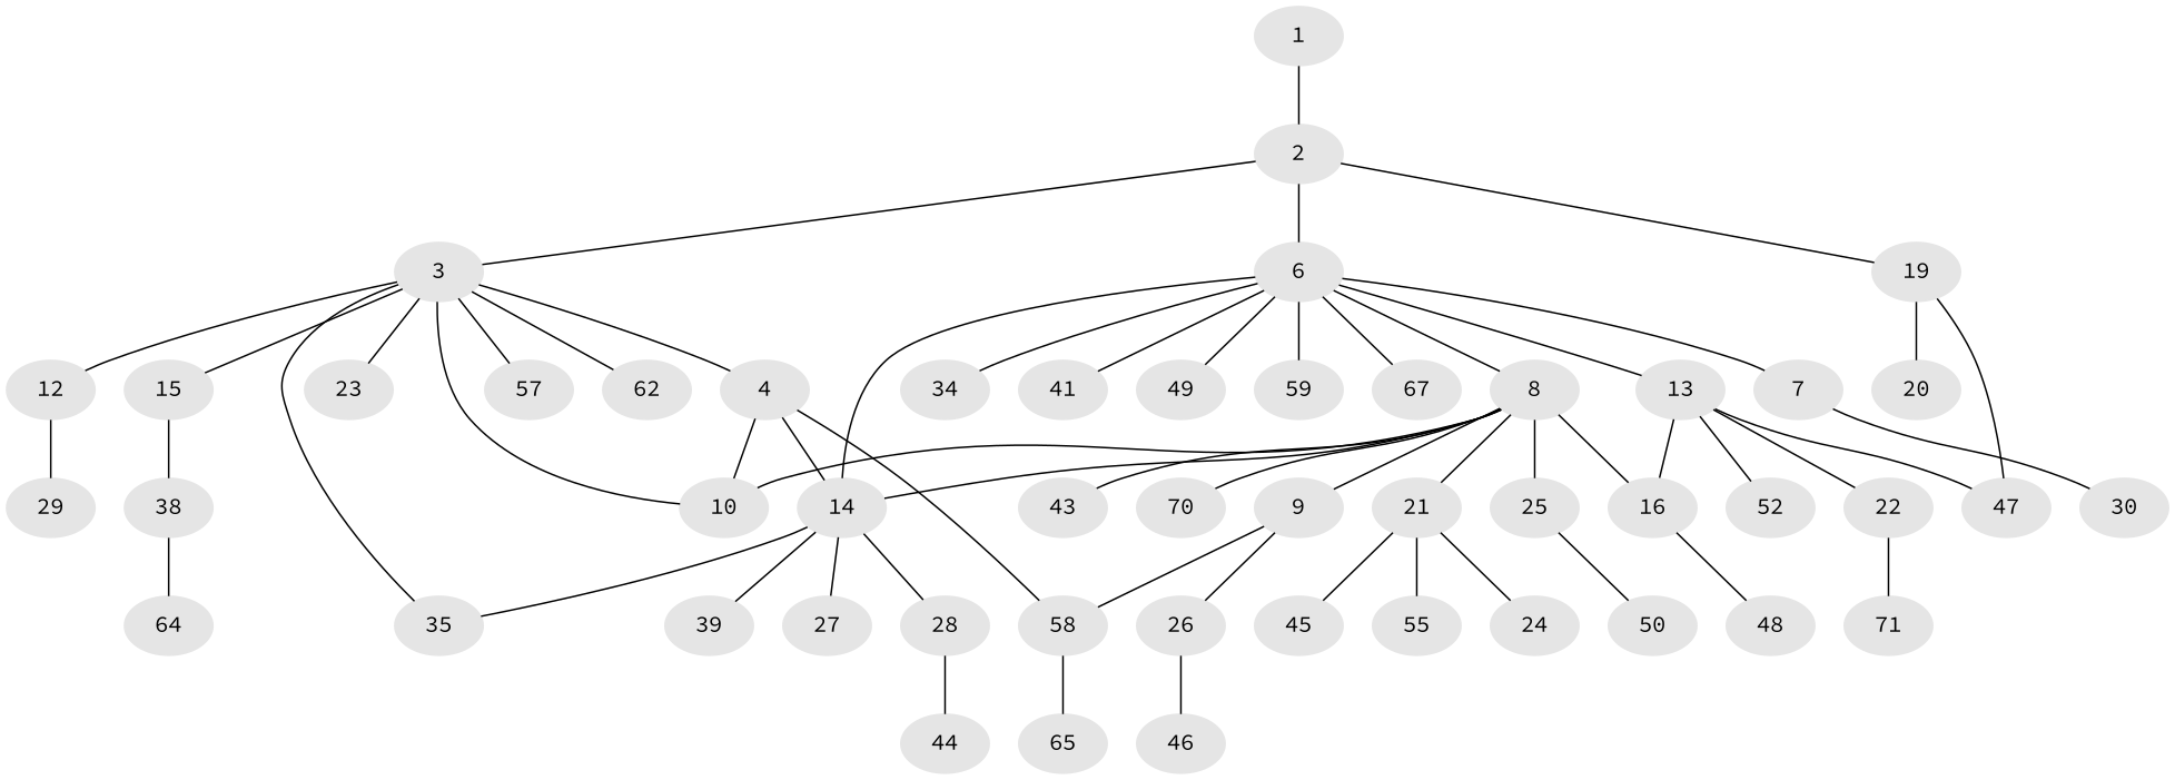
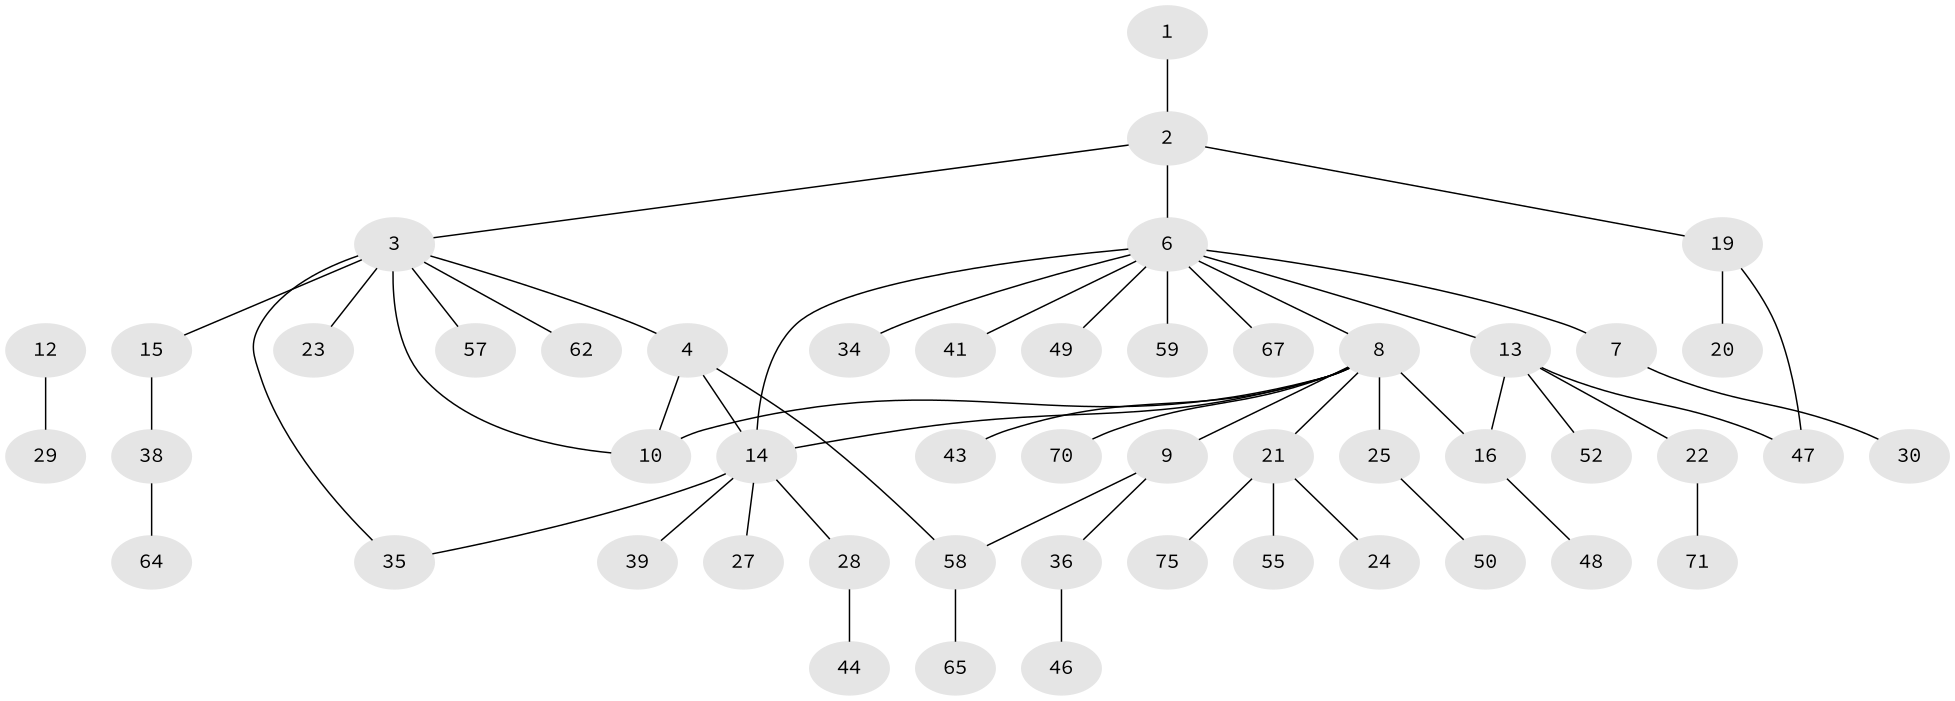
  graph {
    fontname="Source Code Pro"
    node [color=gray90 fontname="Source Code Pro" style=filled]
    edge [fontname="Source Code Pro"]
    1 [super="+5"]
    2 [super="+18"]
    3 [super="+11"]
    6 [super="+42"]
    19
    4 [super="+31"]
    10 [super="+63"]
    12 [super="+17"]
    15
    23
    35
    57
    62
    14 [super="+36"]
    7
    8 [super="+53"]
    13 [super="+32"]
    34
    41
    49
    59
    67 [super="+69"]
    20
    47
    58 [super="+61"]
    29 [super="+37"]
    38 [super="+54"]
    27
    28 [super="+66"]
    39
    65
    30
    9 [super="+60"]
    16 [super="+56"]
    21 [super="+33"]
    25
    43
    70
    22 [super="+40"]
    52
-   26
+   26 [label=36]
    48
    24 [super="+68"]
-   45
+   45 [label=75]
    55
    50
    46 [super="+51"]
    71
    44
    64
    1 -- 2
    2 -- 3
    2 -- 6
    2 -- 19
    3 -- 4
    3 -- 10
-   3 -- 12
    3 -- 15
    3 -- 23
    3 -- 35
    3 -- 57
    3 -- 62
    6 -- 14
    6 -- 7
    6 -- 8
    6 -- 13
    6 -- 34
    6 -- 41
    6 -- 49
    6 -- 59
    6 -- 67
    19 -- 20
    19 -- 47
    4 -- 10
    4 -- 14
    4 -- 58
    12 -- 29
    15 -- 38
    14 -- 35
    14 -- 27
    14 -- 28
    14 -- 39
    7 -- 30
    8 -- 10
    8 -- 14
    8 -- 9
    8 -- 16
    8 -- 21
    8 -- 25
    8 -- 43
    8 -- 70
    13 -- 47
    13 -- 16
    13 -- 22
    13 -- 52
    58 -- 65
    38 -- 64
    28 -- 44
    9 -- 58
    9 -- 26
    16 -- 48
    21 -- 24
    21 -- 45
    21 -- 55
    25 -- 50
    22 -- 71
    26 -- 46
  }
